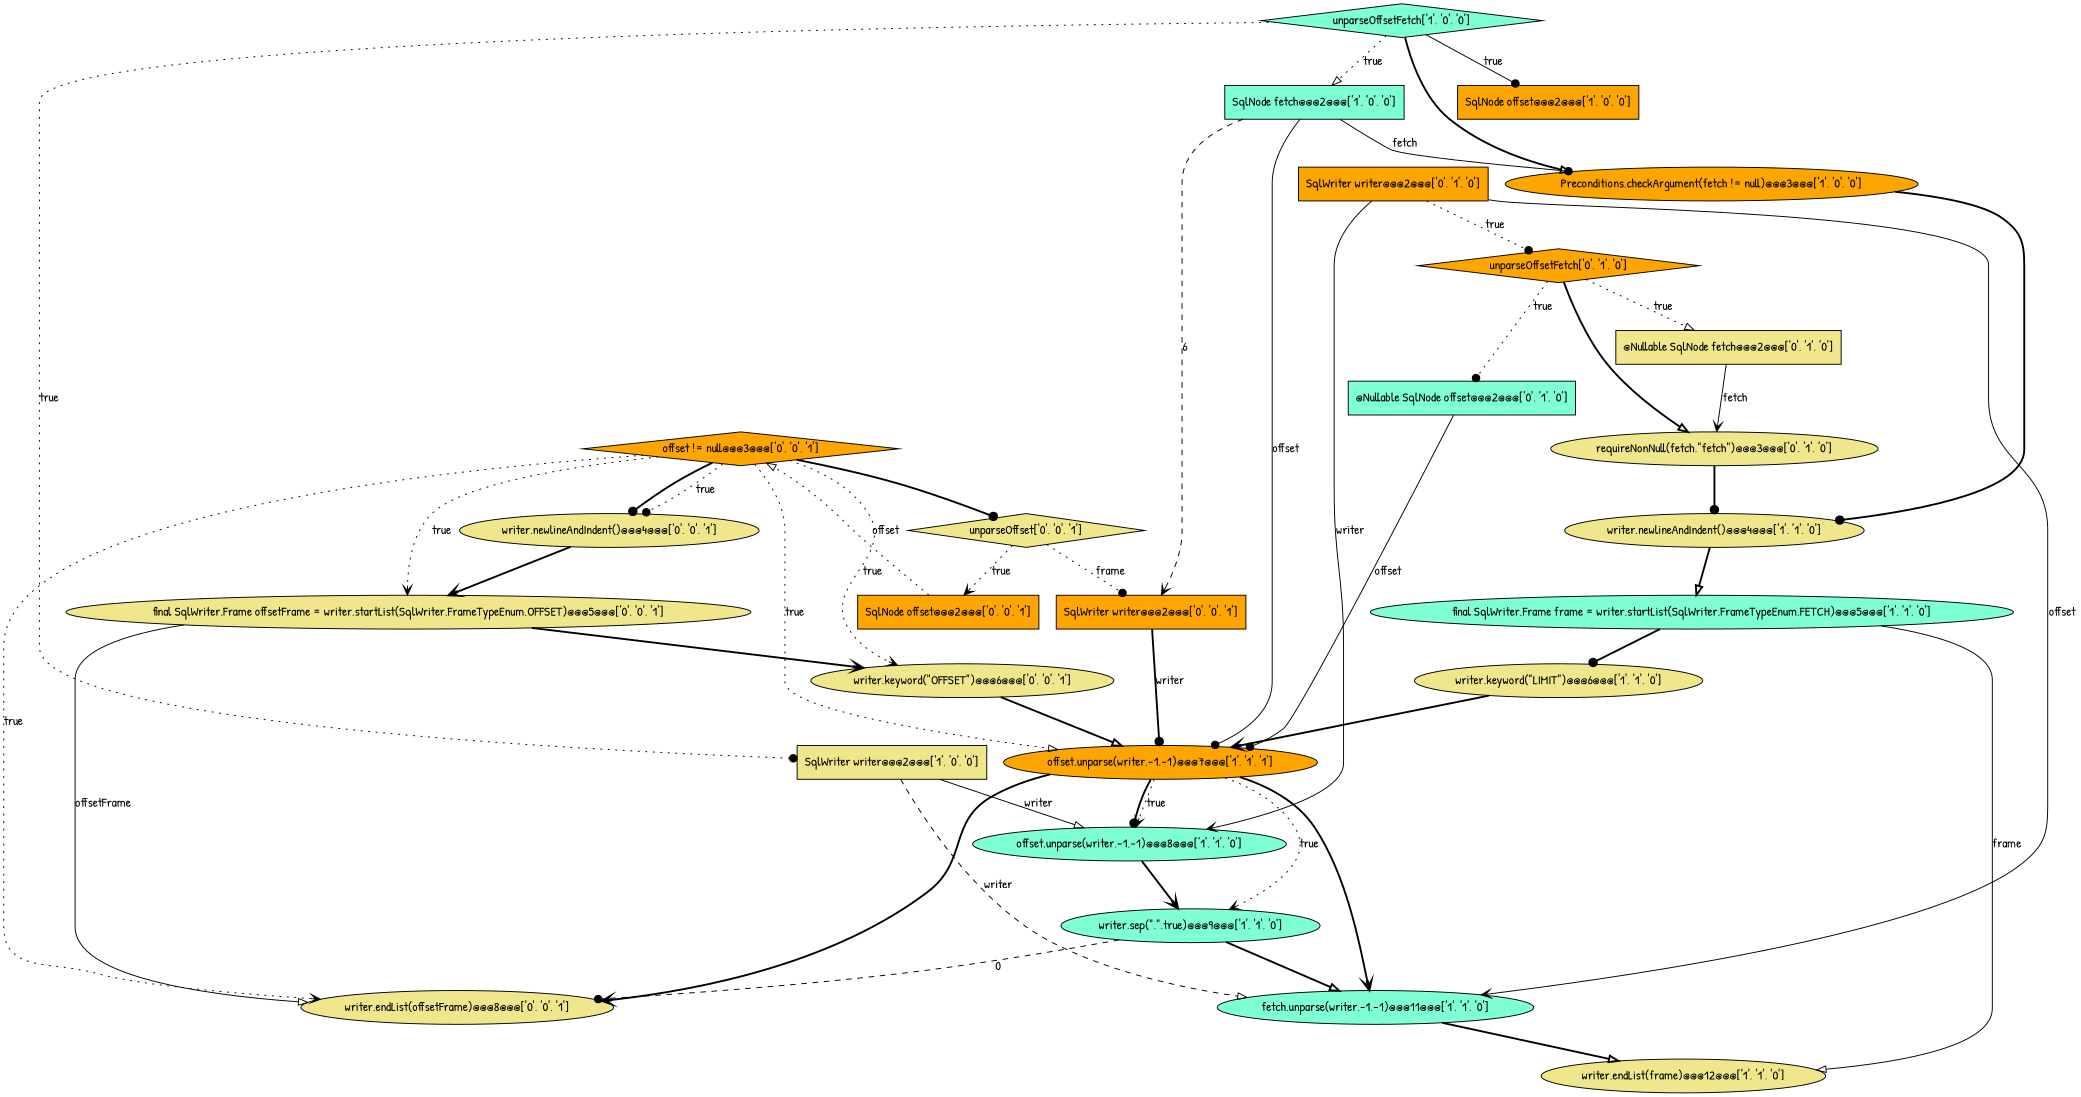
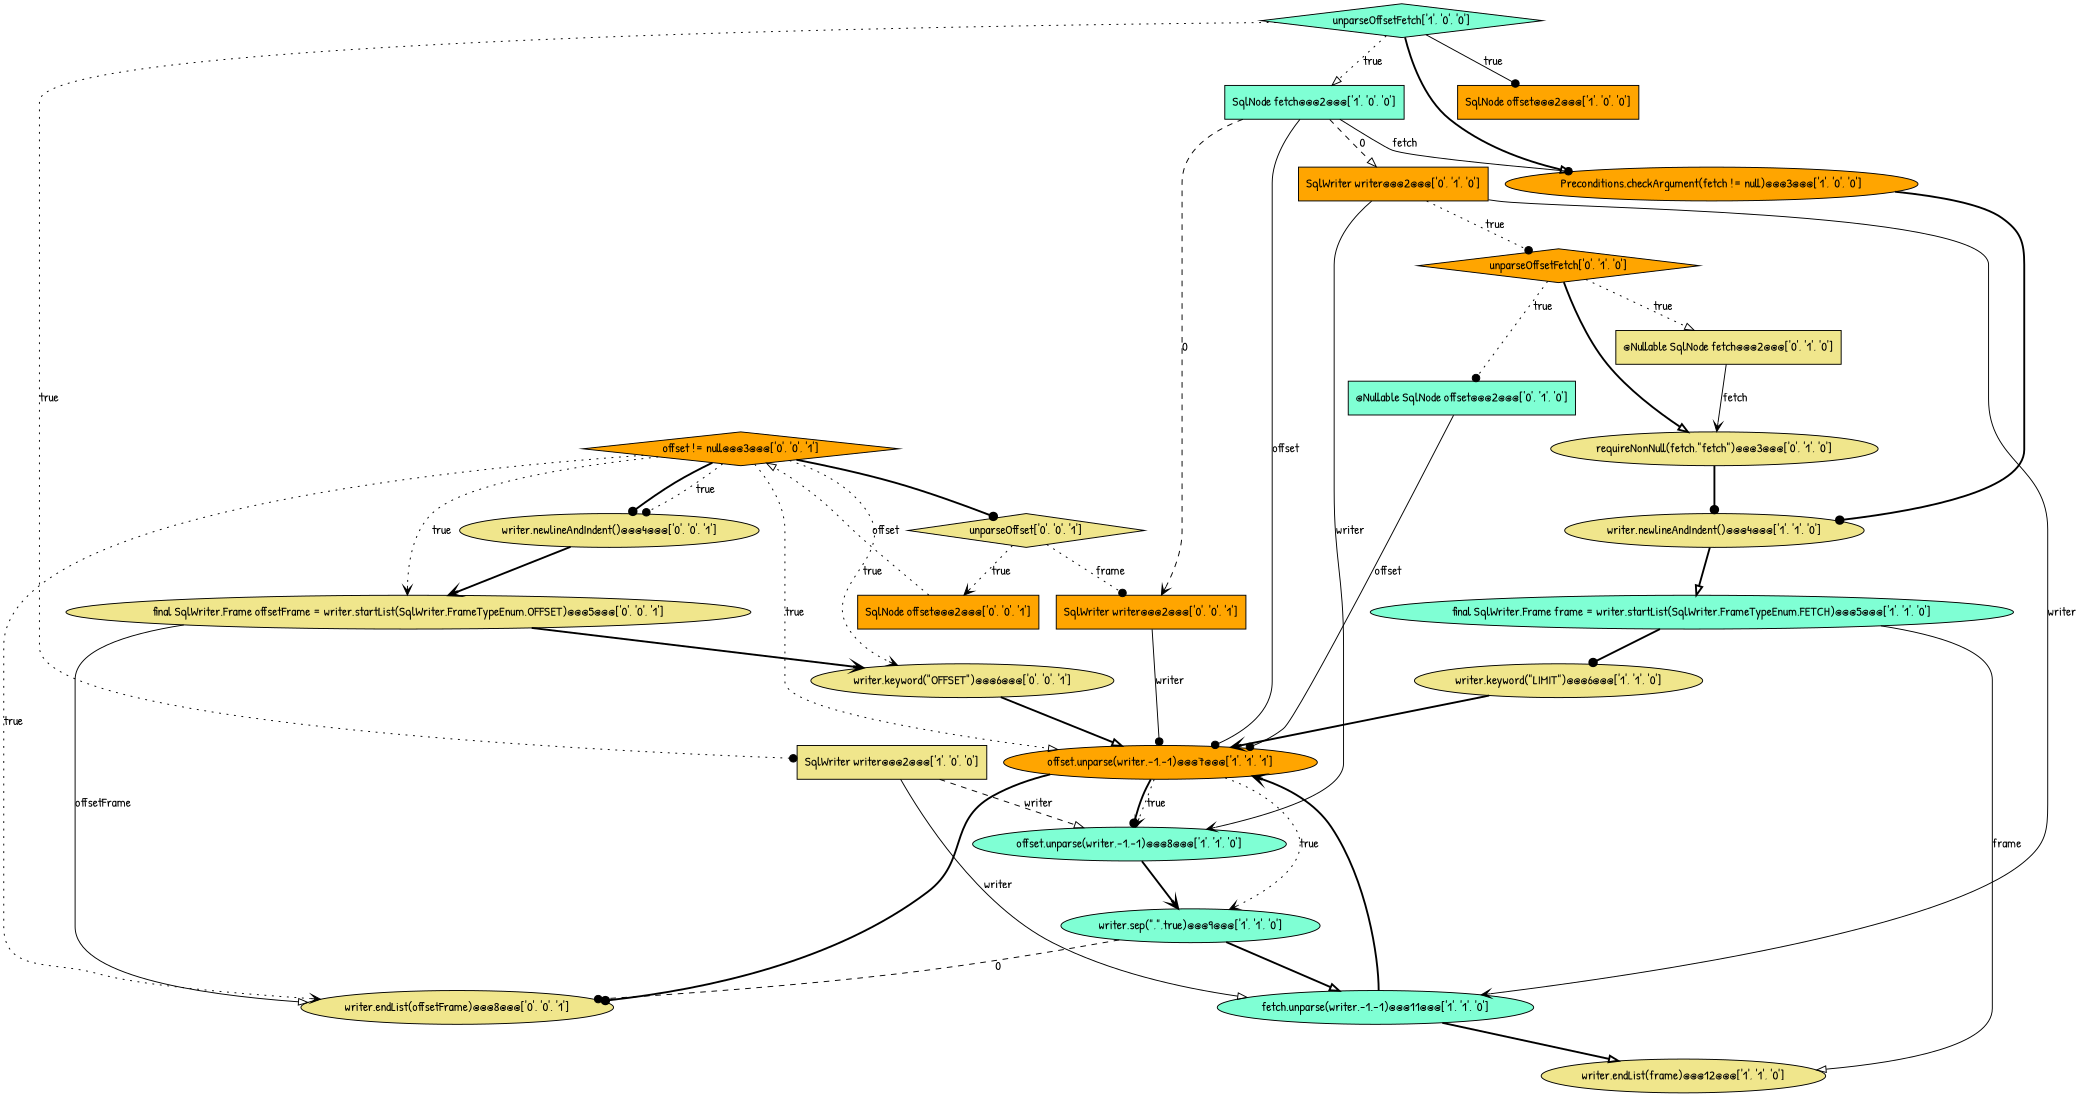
  digraph {
    fontname="Patrick Hand"
    node [fillcolor=khaki fontname="Patrick Hand" shape=ellipse style=filled]
    edge [arrowhead=dot fontname="Patrick Hand" style=bold]
    n1 [label="@Nullable SqlNode fetch@@@2@@@['0', '1', '0']" shape=box]
    n2 [label="requireNonNull(fetch,\"fetch\")@@@3@@@['0', '1', '0']"]
    n3 [label="writer.newlineAndIndent()@@@4@@@['1', '1', '0']"]
    n4 [fillcolor=aquamarine label="final SqlWriter.Frame frame = writer.startList(SqlWriter.FrameTypeEnum.FETCH)@@@5@@@['1', '1', '0']"]
    n5 [fillcolor=orange label="SqlWriter writer@@@2@@@['0', '1', '0']" shape=box]
    n6 [fillcolor=aquamarine label="fetch.unparse(writer,-1,-1)@@@11@@@['1', '1', '0']"]
    n7 [fillcolor=aquamarine label="offset.unparse(writer,-1,-1)@@@8@@@['1', '1', '0']"]
    n8 [fillcolor=orange label="unparseOffsetFetch['0', '1', '0']" shape=diamond]
    n9 [label="writer.endList(frame)@@@12@@@['1', '1', '0']"]
    n10 [fillcolor=aquamarine label="writer.sep(\",\",true)@@@9@@@['1', '1', '0']"]
    n11 [label="unparseOffset['0', '0', '1']" shape=diamond]
    n12 [fillcolor=orange label="SqlWriter writer@@@2@@@['0', '0', '1']" shape=box]
    n13 [fillcolor=orange label="SqlNode offset@@@2@@@['0', '0', '1']" shape=box]
    n14 [fillcolor=orange label="offset != null@@@3@@@['0', '0', '1']" shape=diamond]
    n15 [label="writer.endList(offsetFrame)@@@8@@@['0', '0', '1']"]
    n16 [label="writer.newlineAndIndent()@@@4@@@['0', '0', '1']"]
    n17 [label="final SqlWriter.Frame offsetFrame = writer.startList(SqlWriter.FrameTypeEnum.OFFSET)@@@5@@@['0', '0', '1']"]
    n18 [fillcolor=orange label="offset.unparse(writer,-1,-1)@@@7@@@['1', '1', '1']"]
    n19 [label="writer.keyword(\"OFFSET\")@@@6@@@['0', '0', '1']"]
    n20 [fillcolor=orange label="Preconditions.checkArgument(fetch != null)@@@3@@@['1', '0', '0']"]
    n21 [fillcolor=aquamarine label="SqlNode fetch@@@2@@@['1', '0', '0']" shape=box]
    n22 [fillcolor=aquamarine label="@Nullable SqlNode offset@@@2@@@['0', '1', '0']" shape=box]
    n23 [label="writer.keyword(\"LIMIT\")@@@6@@@['1', '1', '0']"]
    n24 [fillcolor=orange label="SqlNode offset@@@2@@@['1', '0', '0']" shape=box]
    n25 [label="SqlWriter writer@@@2@@@['1', '0', '0']" shape=box]
    n26 [fillcolor=aquamarine label="unparseOffsetFetch['1', '0', '0']" shape=diamond]
    n1 -> n2 [arrowhead=vee label=fetch style=solid]
    n2 -> n3
    n3 -> n4 [arrowhead=onormal]
    n4 -> n9 [arrowhead=onormal label=frame style=solid]
    n4 -> n23
-   n5 -> n6 [arrowhead=vee label=offset style=solid]
+   n5 -> n6 [arrowhead=vee label=writer style=solid]
    n5 -> n7 [arrowhead=vee label=writer style=solid]
    n5 -> n8 [label=true style=dotted]
    n6 -> n9 [arrowhead=onormal]
    n7 -> n10 [arrowhead=vee]
    n8 -> n1 [arrowhead=onormal label=true style=dotted]
    n8 -> n2 [arrowhead=onormal]
    n8 -> n22 [label=true style=dotted]
    n10 -> n6 [arrowhead=onormal]
    n10 -> n15 [label=0 style=dashed]
    n11 -> n12 [label=frame style=dotted]
    n11 -> n13 [arrowhead=vee label=true style=dotted]
-   n12 -> n18 [label=writer]
+   n12 -> n18 [label=writer style=solid]
    n13 -> n14 [arrowhead=onormal label=offset style=dotted]
    n14 -> n11
    n14 -> n15 [arrowhead=vee label=true style=dotted]
    n14 -> n16
    n14 -> n16 [label=true style=dotted]
    n14 -> n17 [arrowhead=vee label=true style=dotted]
    n14 -> n18 [arrowhead=onormal label=true style=dotted]
    n14 -> n19 [arrowhead=vee label=true style=dotted]
    n16 -> n17 [arrowhead=vee]
    n17 -> n15 [arrowhead=onormal label=offsetFrame style=solid]
    n17 -> n19 [arrowhead=vee]
-   n18 -> n6 [arrowhead=vee]
+   n6 -> n18 [arrowhead=vee]
    n18 -> n7 [arrowhead=vee label=true style=dotted]
    n18 -> n7
    n18 -> n10 [arrowhead=vee label=true style=dotted]
-   n18 -> n15 [arrowhead=vee]
+   n18 -> n15
    n19 -> n18 [arrowhead=onormal]
    n20 -> n3
-   n21 -> n12 [arrowhead=vee label=6 style=dashed]
+   n21 -> n5 [arrowhead=onormal label=0 style=dashed]
+   n21 -> n12 [arrowhead=vee label=0 style=dashed]
    n21 -> n18 [label=offset style=solid]
    n21 -> n20 [label=fetch style=solid]
    n22 -> n18 [label=offset style=solid]
    n23 -> n18 [arrowhead=vee]
-   n25 -> n6 [arrowhead=onormal label=writer style=dashed]
-   n25 -> n7 [arrowhead=onormal label=writer style=solid]
+   n25 -> n6 [arrowhead=onormal label=writer style=solid]
+   n25 -> n7 [arrowhead=onormal label=writer style=dashed]
    n26 -> n20 [arrowhead=onormal]
    n26 -> n21 [arrowhead=onormal label=true style=dotted]
    n26 -> n24 [label=true style=solid]
    n26 -> n25 [label=true style=dotted]
  }
